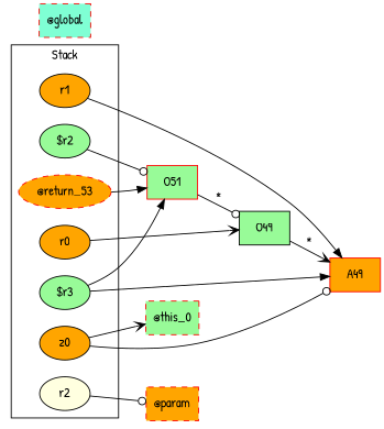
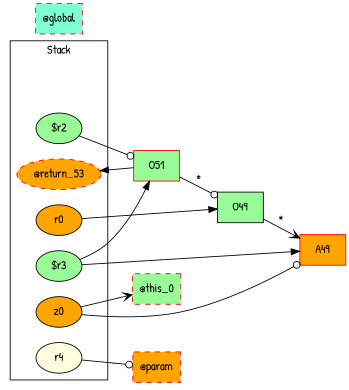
  digraph {
    fontname="Patrick Hand"
    rankDir=LR
    rankdir=LR
    node [fillcolor=orange fontname="Patrick Hand" style=filled]
    edge [arrowhead=normal fontname="Patrick Hand"]
-   r1
    "$r2" [fillcolor=palegreen]
    r0
    z0
    "$r3" [fillcolor=palegreen]
-   r4 [fillcolor=lightyellow label=r2]
+   r4 [fillcolor=lightyellow]
    "@return_53" [color=red style="filled,dashed"]
    A49 [color=red shape=box]
    O51 [color=red fillcolor=palegreen shape=box]
    O49 [fillcolor=palegreen shape=box]
    n11 [color=red fillcolor=palegreen label="@this_0" shape=box style="filled,dashed"]
    n12 [color=red label="@param" shape=box style="filled,dashed"]
    "@global" [color=red fillcolor=aquamarine shape=box style="filled,dashed"]
    subgraph cluster_1 {
      label=Stack
-     r1
      "$r2"
      r0
      z0
      "$r3"
      r4
      "@return_53"
    }
-   r1 -> A49
    "$r2" -> O51 [arrowhead=odot]
-   r0 -> O49 [arrowhead=vee]
+   r0 -> O49
    z0 -> A49 [arrowhead=odot]
    z0 -> n11 [arrowhead=vee]
    "$r3" -> A49
    "$r3" -> O51
    r4 -> n12 [arrowhead=odot]
-   "@return_53" -> O51
+   O51 -> "@return_53"
    O51 -> O49 [arrowhead=odot label="*" weight=0.2]
    O49 -> A49 [arrowhead=vee label="*" weight=0.2]
  }
